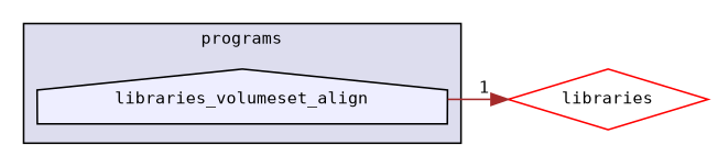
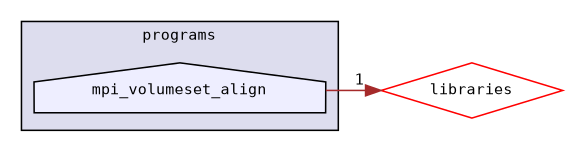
  digraph {
    compound=true
    rankdir=LR
    fontname="DejaVu Sans Mono"
    node [fontname="DejaVu Sans Mono" fontsize=10 style=filled]
-   n1 [fillcolor="#eeeeff" label=libraries_volumeset_align pencolor=black shape=house]
+   n1 [fillcolor="#eeeeff" label=mpi_volumeset_align pencolor=black shape=house]
    n2 [color=red fillcolor=white label=libraries shape=diamond]
    subgraph cluster_1 {
      bgcolor="#ddddee"
      fontsize=10
      label=programs
      pencolor=black
      n1
    }
    n1 -> n2 [headlabel=1 labeldistance=1.5 labelfontname=Helvetica labelfontsize=10 color=brown arrowhead=normal fontname="DejaVu Sans Mono"]
  }
